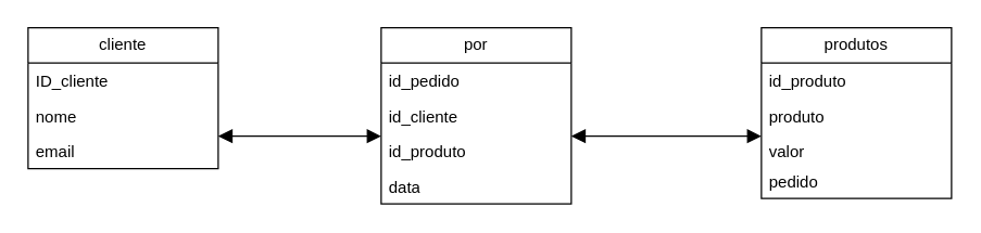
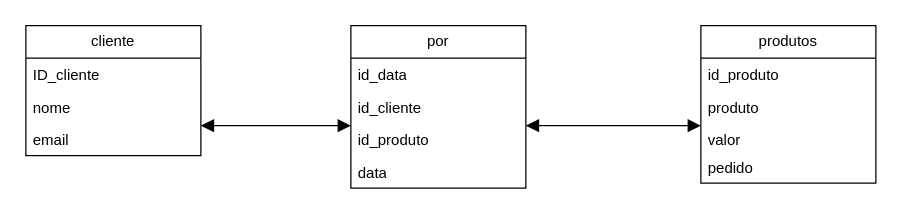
  <mxCell id="0" />
  <mxCell id="1" parent="0" />
  <mxCell id="2" value="cliente" style="swimlane;fontStyle=0;childLayout=stackLayout;horizontal=1;startSize=26;fillColor=none;horizontalStack=0;resizeParent=1;resizeParentMax=0;resizeLast=0;collapsible=1;marginBottom=0;whiteSpace=wrap;html=1;" vertex="1" parent="1"><mxGeometry x="20" y="20" width="140" height="104" as="geometry" /></mxCell>
  <mxCell id="3" value="ID_cliente" style="text;strokeColor=none;fillColor=none;align=left;verticalAlign=top;spacingLeft=4;spacingRight=4;overflow=hidden;rotatable=0;points=[[0,0.5],[1,0.5]];portConstraint=eastwest;whiteSpace=wrap;html=1;" vertex="1" parent="2"><mxGeometry y="26" width="140" height="26" as="geometry" /></mxCell>
  <mxCell id="4" value="nome" style="text;strokeColor=none;fillColor=none;align=left;verticalAlign=top;spacingLeft=4;spacingRight=4;overflow=hidden;rotatable=0;points=[[0,0.5],[1,0.5]];portConstraint=eastwest;whiteSpace=wrap;html=1;" vertex="1" parent="2"><mxGeometry y="52" width="140" height="26" as="geometry" /></mxCell>
  <mxCell id="5" value="email" style="text;strokeColor=none;fillColor=none;align=left;verticalAlign=top;spacingLeft=4;spacingRight=4;overflow=hidden;rotatable=0;points=[[0,0.5],[1,0.5]];portConstraint=eastwest;whiteSpace=wrap;html=1;" vertex="1" parent="2"><mxGeometry y="78" width="140" height="26" as="geometry" /></mxCell>
  <mxCell id="6" value="por" style="swimlane;fontStyle=0;childLayout=stackLayout;horizontal=1;startSize=26;fillColor=none;horizontalStack=0;resizeParent=1;resizeParentMax=0;resizeLast=0;collapsible=1;marginBottom=0;whiteSpace=wrap;html=1;" vertex="1" parent="1"><mxGeometry x="280" y="20" width="140" height="130" as="geometry" /></mxCell>
- <mxCell id="7" value="id_pedido" style="text;strokeColor=none;fillColor=none;align=left;verticalAlign=top;spacingLeft=4;spacingRight=4;overflow=hidden;rotatable=0;points=[[0,0.5],[1,0.5]];portConstraint=eastwest;whiteSpace=wrap;html=1;" vertex="1" parent="6"><mxGeometry y="26" width="140" height="26" as="geometry" /></mxCell>
+ <mxCell id="7" value="id_data" style="text;strokeColor=none;fillColor=none;align=left;verticalAlign=top;spacingLeft=4;spacingRight=4;overflow=hidden;rotatable=0;points=[[0,0.5],[1,0.5]];portConstraint=eastwest;whiteSpace=wrap;html=1;" vertex="1" parent="6"><mxGeometry y="26" width="140" height="26" as="geometry" /></mxCell>
  <mxCell id="8" value="id_cliente" style="text;strokeColor=none;fillColor=none;align=left;verticalAlign=top;spacingLeft=4;spacingRight=4;overflow=hidden;rotatable=0;points=[[0,0.5],[1,0.5]];portConstraint=eastwest;whiteSpace=wrap;html=1;" vertex="1" parent="6"><mxGeometry y="52" width="140" height="26" as="geometry" /></mxCell>
  <mxCell id="9" value="id_produto" style="text;strokeColor=none;fillColor=none;align=left;verticalAlign=top;spacingLeft=4;spacingRight=4;overflow=hidden;rotatable=0;points=[[0,0.5],[1,0.5]];portConstraint=eastwest;whiteSpace=wrap;html=1;" vertex="1" parent="6"><mxGeometry y="78" width="140" height="26" as="geometry" /></mxCell>
  <mxCell id="10" value="data&lt;div&gt;&lt;br/&gt;&lt;/div&gt;" style="text;strokeColor=none;fillColor=none;align=left;verticalAlign=top;spacingLeft=4;spacingRight=4;overflow=hidden;rotatable=0;points=[[0,0.5],[1,0.5]];portConstraint=eastwest;whiteSpace=wrap;html=1;" vertex="1" parent="6"><mxGeometry y="104" width="140" height="26" as="geometry" /></mxCell>
  <mxCell id="11" value="produtos" style="swimlane;fontStyle=0;childLayout=stackLayout;horizontal=1;startSize=26;fillColor=none;horizontalStack=0;resizeParent=1;resizeParentMax=0;resizeLast=0;collapsible=1;marginBottom=0;whiteSpace=wrap;html=1;" vertex="1" parent="1"><mxGeometry x="560" y="20" width="140" height="126" as="geometry" /></mxCell>
  <mxCell id="12" value="id_produto" style="text;strokeColor=none;fillColor=none;align=left;verticalAlign=top;spacingLeft=4;spacingRight=4;overflow=hidden;rotatable=0;points=[[0,0.5],[1,0.5]];portConstraint=eastwest;whiteSpace=wrap;html=1;sketch=1;curveFitting=1;jiggle=2;" vertex="1" parent="11"><mxGeometry y="26" width="140" height="26" as="geometry" /></mxCell>
  <mxCell id="13" value="produto" style="text;strokeColor=none;fillColor=none;align=left;verticalAlign=top;spacingLeft=4;spacingRight=4;overflow=hidden;rotatable=0;points=[[0,0.5],[1,0.5]];portConstraint=eastwest;whiteSpace=wrap;html=1;" vertex="1" parent="11"><mxGeometry y="52" width="140" height="26" as="geometry" /></mxCell>
  <mxCell id="14" value="valor" style="text;strokeColor=none;fillColor=none;align=left;verticalAlign=top;spacingLeft=4;spacingRight=4;overflow=hidden;rotatable=0;points=[[0,0.5],[1,0.5]];portConstraint=eastwest;whiteSpace=wrap;html=1;" vertex="1" parent="11"><mxGeometry y="78" width="140" height="22" as="geometry" /></mxCell>
  <mxCell id="15" value="pedido" style="text;strokeColor=none;fillColor=none;align=left;verticalAlign=top;spacingLeft=4;spacingRight=4;overflow=hidden;rotatable=0;points=[[0,0.5],[1,0.5]];portConstraint=eastwest;whiteSpace=wrap;html=1;" vertex="1" parent="11"><mxGeometry y="100" width="140" height="26" as="geometry" /></mxCell>
  <mxCell id="16" value="" style="endArrow=block;startArrow=block;endFill=1;startFill=1;html=1;rounded=0;fontSize=12;startSize=8;endSize=8;curved=1;" edge="1" parent="1"><mxGeometry width="160" relative="1" as="geometry"><mxPoint x="160" y="100" as="sourcePoint" /><mxPoint x="280" y="100" as="targetPoint" /></mxGeometry></mxCell>
  <mxCell id="17" value="" style="endArrow=block;startArrow=block;endFill=1;startFill=1;html=1;rounded=0;fontSize=12;startSize=8;endSize=8;curved=1;" edge="1" parent="1"><mxGeometry width="160" relative="1" as="geometry"><mxPoint x="420" y="100" as="sourcePoint" /><mxPoint x="560" y="100" as="targetPoint" /><Array as="points"><mxPoint x="490" y="100" /></Array></mxGeometry></mxCell>
